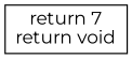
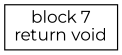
  digraph {
    fontname=Montserrat
-   n1 [label="return 7\nreturn void" shape=box fontname=Montserrat]
+   n1 [label="block 7\nreturn void" shape=box fontname=Montserrat]
  }
